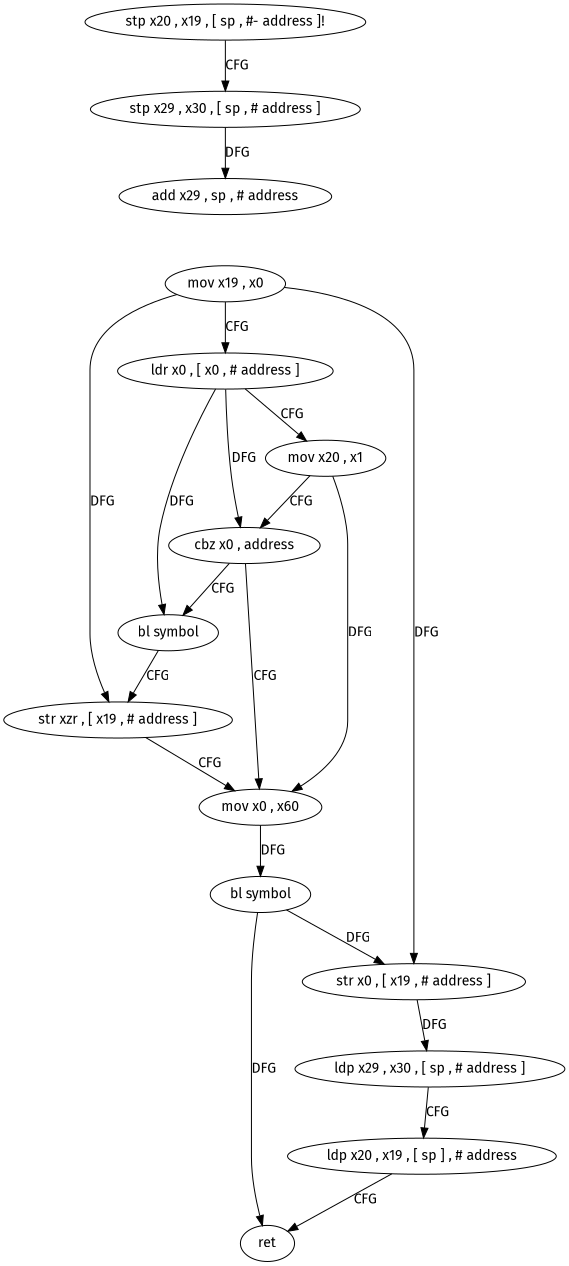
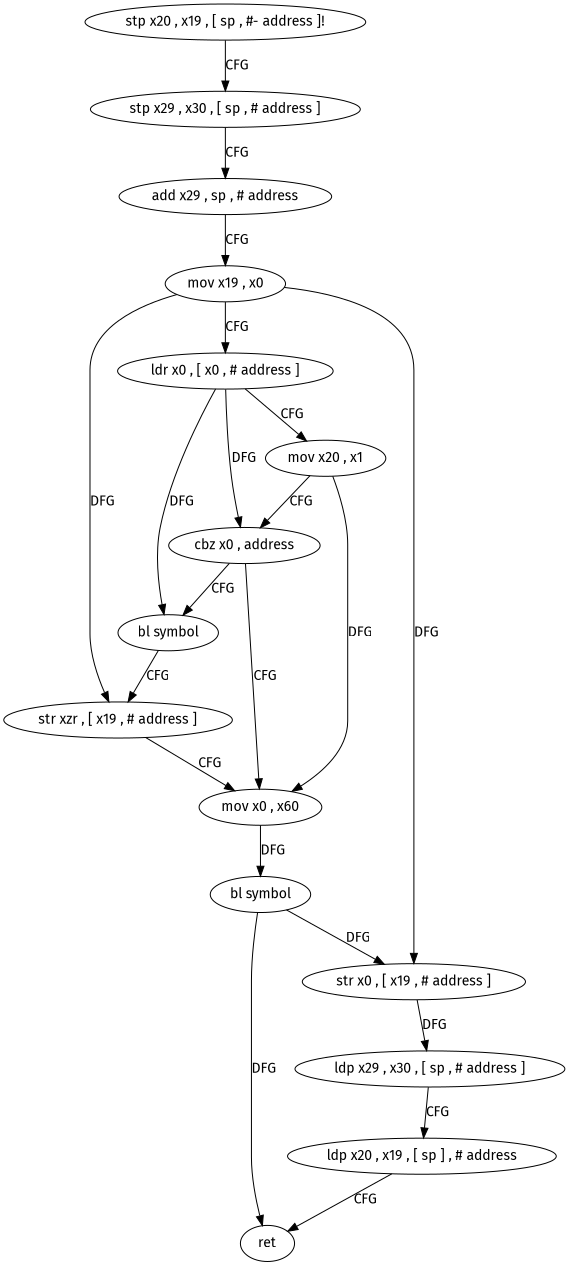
  digraph {
    fontname="Fira Sans"
    node [fontname="Fira Sans"]
    edge [fontname="Fira Sans"]
    n1 [label="stp x20 , x19 , [ sp , #- address ]!"]
    n2 [label="stp x29 , x30 , [ sp , # address ]"]
    n3 [label="add x29 , sp , # address"]
    n4 [label="mov x19 , x0"]
    n5 [label="ldr x0 , [ x0 , # address ]"]
    n6 [label="str x0 , [ x19 , # address ]"]
    n7 [label="str xzr , [ x19 , # address ]"]
    n8 [label="mov x20 , x1"]
    n9 [label="cbz x0 , address"]
    n10 [label="bl symbol"]
    n11 [label="ldp x29 , x30 , [ sp , # address ]"]
    n12 [label="mov x0 , x60"]
    n13 [label="bl symbol"]
    n14 [label=ret]
    n15 [label="ldp x20 , x19 , [ sp ] , # address"]
    n1 -> n2 [label=CFG]
-   n2 -> n3 [label=DFG]
+   n2 -> n3 [label=CFG]
+   n3 -> n4 [label=CFG]
    n4 -> n5 [label=CFG]
    n4 -> n6 [label=DFG]
    n4 -> n7 [label=DFG]
    n5 -> n8 [label=CFG]
    n5 -> n9 [label=DFG]
    n5 -> n10 [label=DFG]
    n6 -> n11 [label=DFG]
    n7 -> n12 [label=CFG]
    n8 -> n9 [label=CFG]
    n8 -> n12 [label=DFG]
    n9 -> n10 [label=CFG]
    n9 -> n12 [label=CFG]
    n10 -> n7 [label=CFG]
    n11 -> n15 [label=CFG]
    n12 -> n13 [label=DFG]
    n13 -> n6 [label=DFG]
    n13 -> n14 [label=DFG]
    n15 -> n14 [label=CFG]
  }
